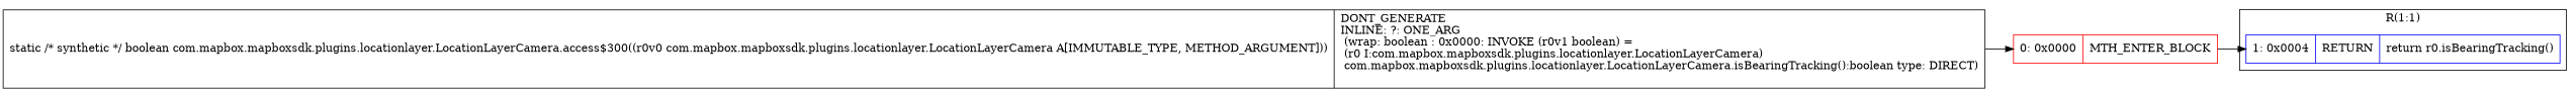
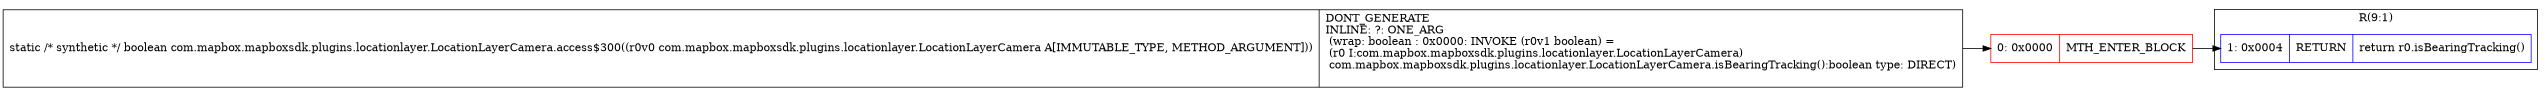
  digraph {
    rankdir=LR
    node [shape=record]
    n1 [color=blue label="{1\:\ 0x0004|RETURN\l|return r0.isBearingTracking()\l}"]
    n2 [color=red label="{0\:\ 0x0000|MTH_ENTER_BLOCK\l}"]
    n3 [label="{static \/* synthetic *\/ boolean com.mapbox.mapboxsdk.plugins.locationlayer.LocationLayerCamera.access$300((r0v0 com.mapbox.mapboxsdk.plugins.locationlayer.LocationLayerCamera A[IMMUTABLE_TYPE, METHOD_ARGUMENT]))  | DONT_GENERATE\lINLINE: ?: ONE_ARG  \l  (wrap: boolean : 0x0000: INVOKE  (r0v1 boolean) = \l  (r0 I:com.mapbox.mapboxsdk.plugins.locationlayer.LocationLayerCamera)\l com.mapbox.mapboxsdk.plugins.locationlayer.LocationLayerCamera.isBearingTracking():boolean type: DIRECT)\l\l}"]
    subgraph cluster_1 {
-     label="R(1:1)"
+     label="R(9:1)"
      n1
    }
    n2 -> n1
    n3 -> n2
  }
